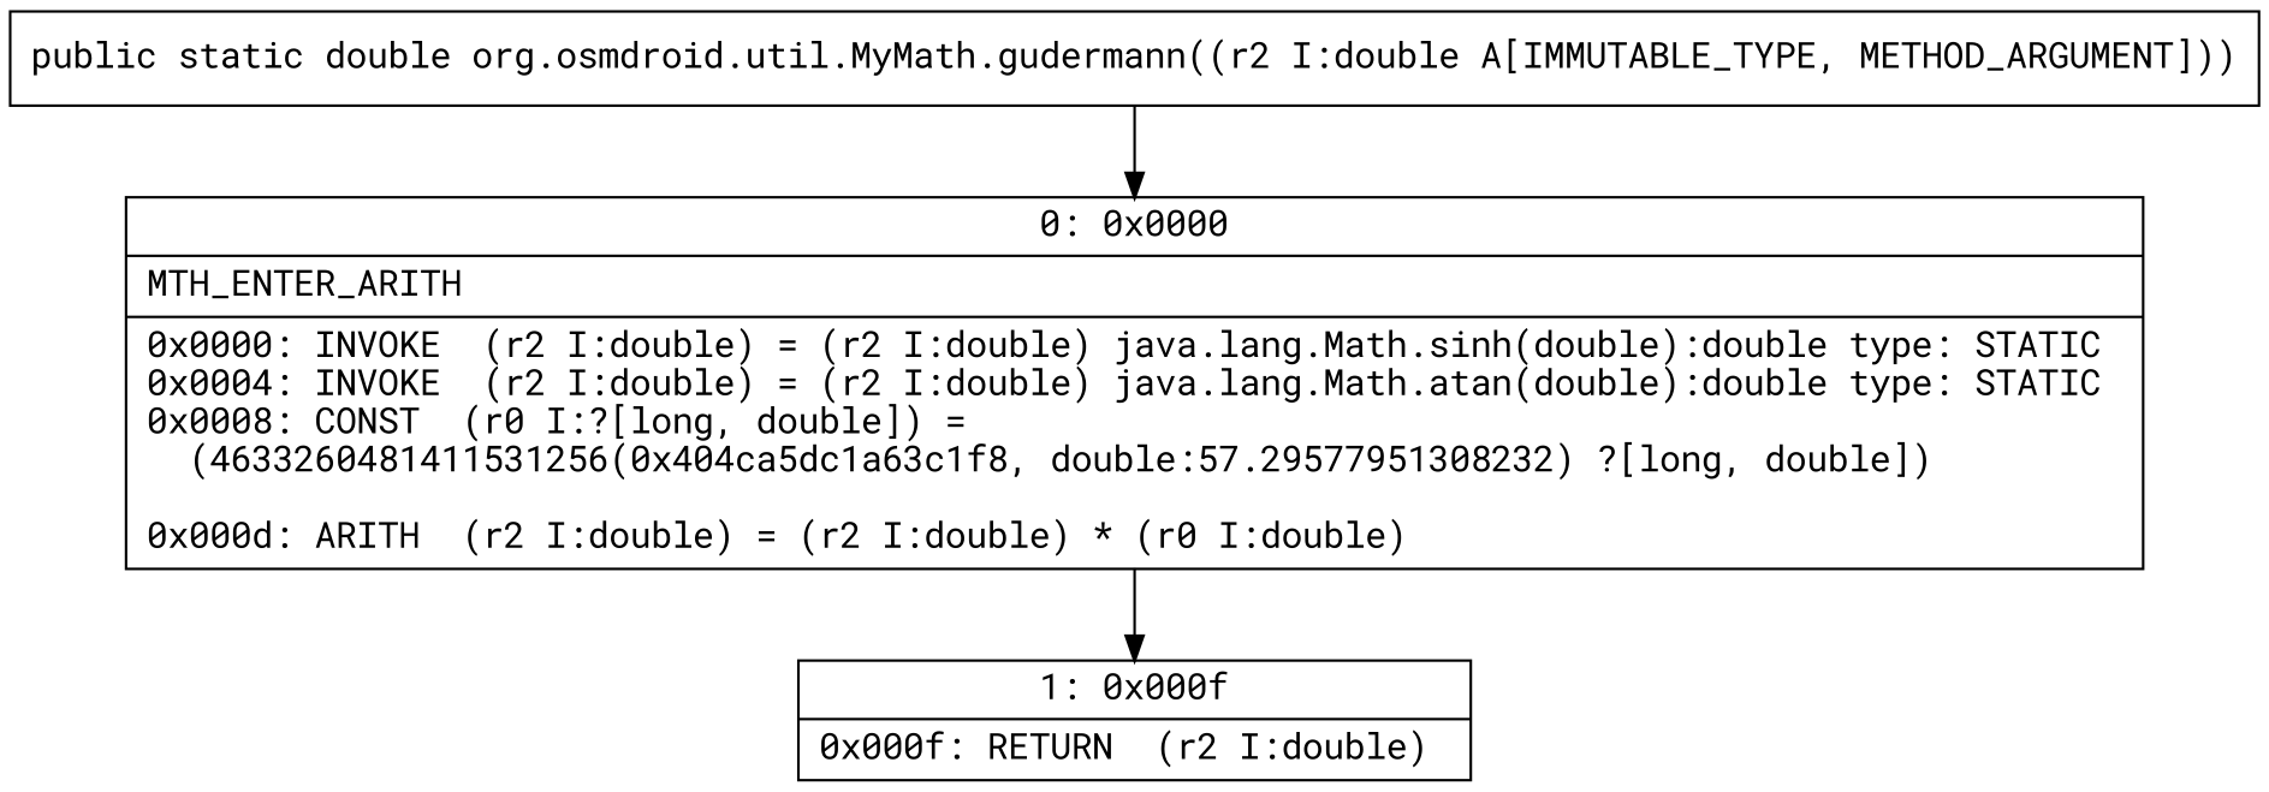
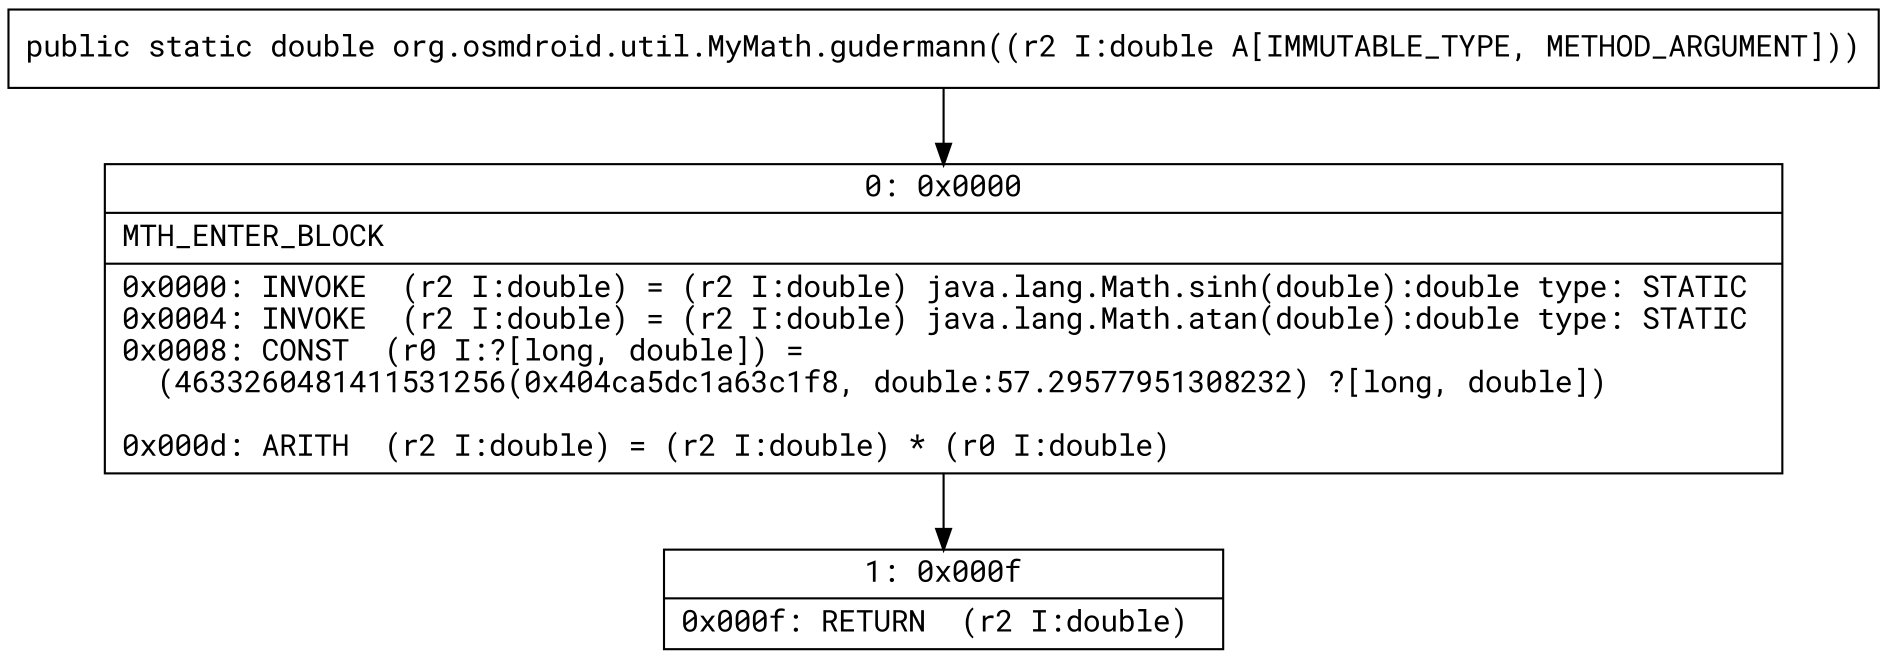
  digraph {
    fontname="Roboto Mono"
    node [shape=record fontname="Roboto Mono"]
    edge [fontname="Roboto Mono"]
-   n1 [label="{0\:\ 0x0000|MTH_ENTER_ARITH\l|0x0000: INVOKE  (r2 I:double) = (r2 I:double) java.lang.Math.sinh(double):double type: STATIC \l0x0004: INVOKE  (r2 I:double) = (r2 I:double) java.lang.Math.atan(double):double type: STATIC \l0x0008: CONST  (r0 I:?[long, double]) = \l  (4633260481411531256(0x404ca5dc1a63c1f8, double:57.29577951308232) ?[long, double])\l \l0x000d: ARITH  (r2 I:double) = (r2 I:double) * (r0 I:double) \l}"]
+   n1 [label="{0\:\ 0x0000|MTH_ENTER_BLOCK\l|0x0000: INVOKE  (r2 I:double) = (r2 I:double) java.lang.Math.sinh(double):double type: STATIC \l0x0004: INVOKE  (r2 I:double) = (r2 I:double) java.lang.Math.atan(double):double type: STATIC \l0x0008: CONST  (r0 I:?[long, double]) = \l  (4633260481411531256(0x404ca5dc1a63c1f8, double:57.29577951308232) ?[long, double])\l \l0x000d: ARITH  (r2 I:double) = (r2 I:double) * (r0 I:double) \l}"]
    n2 [label="{1\:\ 0x000f|0x000f: RETURN  (r2 I:double) \l}"]
    n3 [label="{public static double org.osmdroid.util.MyMath.gudermann((r2 I:double A[IMMUTABLE_TYPE, METHOD_ARGUMENT])) }"]
    n1 -> n2
    n3 -> n1
  }
